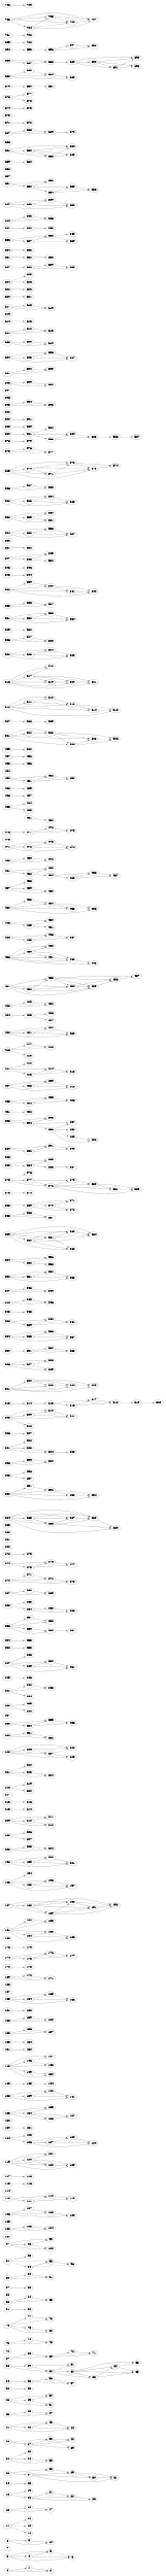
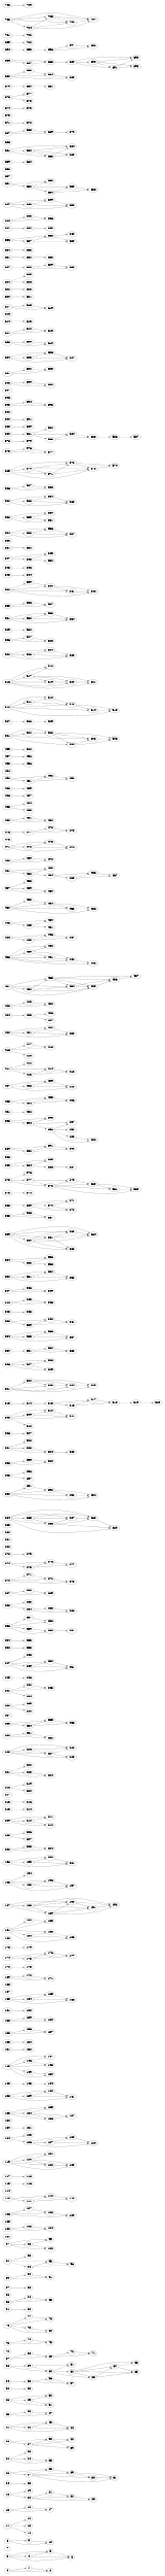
  digraph {
    fontsize=24
    nodesep=.25
    rankdir=LR
    ranksep=1.5
    node [fontsize=24]
    edge [fontsize=24]
    0
    1
    2
    3
    4
    5
    6
    7
    8
    9
    10
    11
    12
    13
    14
    15
    16
    17
    18
    19
    20
    21
    22
    23
    24
    25
    26
    27
    28
    29
    30
    31
    32
    33
    34
    35
    36
    37
    38
    39
    40
    41
    42
    43
    44
    45
    46
    47
    48
    49
    50
    51
    52
    53
    54
    55
    56
    57
    58
    59
    60
    61
    62
    63
    64
    65
    66
    67
    68
    69
    70
    71
    72
    73
    74
    75
    76
    77
    78
    79
    80
    81
    82
    83
    84
    85
    86
    87
    88
    89
    90
    91
    92
    93
    94
    95
    96
    97
    98
    99
    100
    101
    102
    103
    104
    105
    106
    107
    108
    109
    110
    111
    112
    113
    114
    115
    116
    117
    118
    119
    120
    121
    122
    123
    124
    125
    126
    127
    128
    129
    130
    131
    132
    133
    134
    135
    136
    137
    138
    139
    140
    141
    142
    143
    144
    145
    146
    147
    148
    149
    150
    151
    152
    153
    154
    155
    156
    157
    158
    159
    160
    161
    162
    163
    164
    165
    166
    167
    168
    169
    170
    171
    172
    173
    174
    175
    176
    177
    178
    179
    180
    181
    182
    183
    184
    185
    186
    187
    188
    189
    190
    191
    192
    193
    194
    195
    196
    197
    198
    199
    200
    201
    202
    203
    204
    205
    206
    207
    209
    210
    211
    212
    213
    214
    215
    216
    217
    218
    219
    220
    221
    222
    223
    224
    225
    226
    227
    228
    229
    230
    231
    232
    233
    234
    235
    236
    237
    238
    239
    240
    241
    242
    243
    244
    245
    246
    247
    248
    249
    250
    251
    252
    253
    254
    255
    256
    257
    258
    259
    260
    261
    262
    263
    264
    265
    266
    267
    268
    269
    270
    271
    272
    273
    274
    275
    276
    277
    278
    279
    280
    281
    282
    283
    284
    285
    286
    287
    288
    289
    290
    291
    292
    293
    294
    295
    296
    297
    298
    299
    300
    301
    302
    303
    304
    305
    306
    307
    308
    309
    310
    311
    312
    313
    314
    315
    316
    317
    318
    319
    320
    321
    322
    323
    324
    325
    326
    327
    328
    329
    330
    331
    332
    333
    334
    335
    336
    337
    338
    339
    340
    341
    342
    343
    344
    345
    346
    347
    348
    349
    350
    351
    352
    353
    354
    355
    356
    358
    359
    360
    361
    362
    363
    364
    365
    366
    367
    368
    369
    370
    371
    372
    373
    374
    375
    376
    377
    378
    379
    380
    381
    382
    383
    384
    385
    386
    387
    388
    389
    390
    391
    392
    393
    394
    395
    396
    397
    398
    399
    400
    401
    402
    403
    404
    405
    406
    407
    408
    409
    410
    411
    412
    413
    414
    415
    416
    417
    418
    419
    420
    421
    422
    423
    424
    425
    426
    427
    428
    429
    430
    431
    432
    433
    434
    435
    436
    437
    438
    439
    440
    441
    442
    443
    444
    445
    446
    447
    448
    449
    450
    451
    452
    453
    454
    455
    456
    457
    458
    459
    460
    461
    462
    463
    464
    465
    466
    467
    468
    469
    470
    471
    472
    473
    474
    475
    476
    477
    478
    479
+   480
    481
    482
    483
    484
    485
    486
    487
    488
    489
    490
    491
    492
    493
    494
    495
    496
    497
    498
    499
    500
    501
    502
    503
    504
    505
    506
    507
    508
    509
    510
    511
    512
    513
    514
    515
    516
    517
    518
    519
    520
    521
    522
    523
    524
    525
    526
    527
    528
    529
    530
    531
    532
    533
    534
    535
    536
    537
    538
    539
    540
    541
    542
    543
    544
    545
    546
    547
    548
    549
    550
    551
    552
    553
    554
    555
    556
    557
    558
    559
    560
    561
    562
    563
    564
    565
    566
    567
    568
    569
    570
    571
    572
    573
    574
    575
    576
    577
    578
    579
    580
    581
    582
    583
    584
    585
    586
    587
    588
    589
    590
    591
    592
    593
    594
    595
    596
    597
    598
    599
    600
    601
    602
    603
    604
    605
    606
    607
    608
    609
    610
    611
    612
    613
    614
    615
    616
    617
    618
    619
    620
    621
    622
    623
    624
    625
    626
    627
    628
    629
    630
    631
    632
    633
    634
    635
    636
    637
    638
    639
    640
    641
    642
    643
    644
    645
    646
    647
    648
    649
    650
    651
    652
    653
    654
    655
    656
    657
    658
    659
    660
    661
    662
    663
    664
    665
    666
    667
    668
    669
    670
    671
    672
    673
    674
    675
    676
    677
    678
    679
    680
    681
    682
    683
    684
    685
    686
    687
    688
    689
    690
    691
    692
    693
    694
    695
    696
    697
    698
    699
    700
    701
    702
    703
    704
    705
    706
    707
    708
    709
    0 -> 1
    0 -> 2
    1 -> 2
    3 -> 4
    3 -> 5
    3 -> 6
    4 -> 5
    4 -> 6
    5 -> 6
    8 -> 9
    8 -> 10
    9 -> 10
    11 -> 12
    11 -> 13
    11 -> 14
    15 -> 16
    15 -> 17
    16 -> 17
    18 -> 19
    18 -> 20
    20 -> 21
    20 -> 22
    20 -> 23
    21 -> 22
    22 -> 23
    24 -> 25
    26 -> 27
    26 -> 28
    27 -> 28
    27 -> 29
    27 -> 30
    27 -> 31
    28 -> 29
    29 -> 30
    29 -> 31
    30 -> 31
    32 -> 33
    32 -> 34
    32 -> 35
    34 -> 35
    36 -> 37
    36 -> 38
    37 -> 38
    37 -> 39
    37 -> 40
    38 -> 39
    38 -> 40
    41 -> 42
    41 -> 43
    41 -> 44
    42 -> 43
    42 -> 44
    43 -> 44
    45 -> 46
    45 -> 47
    46 -> 47
    48 -> 49
    48 -> 50
    48 -> 51
    49 -> 50
    49 -> 51
    52 -> 53
    54 -> 55
    55 -> 56
    55 -> 57
    56 -> 57
    58 -> 59
    58 -> 60
    59 -> 60
    59 -> 61
    60 -> 61
    60 -> 62
    60 -> 63
    62 -> 63
    62 -> 64
    62 -> 65
    62 -> 66
    63 -> 64
    63 -> 65
    64 -> 65
    64 -> 66
    67 -> 68
    67 -> 69
    68 -> 69
    69 -> 70
    69 -> 71
    70 -> 71
    73 -> 74
    73 -> 75
    74 -> 75
    76 -> 77
    76 -> 78
    76 -> 79
    76 -> 80
    77 -> 78
    79 -> 80
    81 -> 82
    83 -> 84
    83 -> 85
    84 -> 85
    87 -> 88
    89 -> 90
    89 -> 91
    90 -> 91
    92 -> 93
    92 -> 94
    92 -> 95
    94 -> 95
    94 -> 96
    95 -> 96
    97 -> 98
    97 -> 99
    97 -> 100
    98 -> 99
    98 -> 100
    102 -> 103
    102 -> 104
    103 -> 104
    106 -> 107
    106 -> 108
    106 -> 109
    107 -> 108
    108 -> 109
    110 -> 111
    110 -> 112
    111 -> 112
    111 -> 113
    112 -> 113
    115 -> 116
    117 -> 118
    119 -> 120
    119 -> 121
    119 -> 122
    119 -> 123
    120 -> 121
    120 -> 122
    120 -> 123
    122 -> 123
    124 -> 125
    124 -> 126
    126 -> 127
    126 -> 128
    126 -> 129
    127 -> 128
    127 -> 129
    128 -> 129
    130 -> 131
    133 -> 134
    133 -> 135
    133 -> 136
    134 -> 135
    134 -> 136
    134 -> 137
    136 -> 137
    138 -> 139
    138 -> 140
    138 -> 141
    139 -> 140
    139 -> 141
    140 -> 141
    142 -> 143
    143 -> 144
    145 -> 146
    145 -> 147
    145 -> 148
    145 -> 149
    145 -> 150
    146 -> 147
    146 -> 148
    149 -> 150
    151 -> 152
    153 -> 154
    155 -> 156
    155 -> 157
    156 -> 157
    158 -> 159
    158 -> 160
    159 -> 160
    161 -> 162
    163 -> 164
    163 -> 165
    163 -> 166
    164 -> 165
    164 -> 166
    165 -> 166
    169 -> 170
    169 -> 171
    170 -> 171
    172 -> 173
    174 -> 175
    174 -> 176
    175 -> 176
    175 -> 177
    176 -> 177
    178 -> 179
    181 -> 182
    181 -> 183
    181 -> 184
    181 -> 185
    181 -> 186
    182 -> 183
    184 -> 185
    184 -> 186
    185 -> 186
    187 -> 188
    187 -> 189
    187 -> 190
    188 -> 189
    188 -> 190
    188 -> 191
    188 -> 192
    189 -> 190
    189 -> 191
    189 -> 192
    190 -> 191
    190 -> 192
    191 -> 192
    193 -> 194
    193 -> 195
    193 -> 196
    193 -> 197
    195 -> 196
    195 -> 197
    196 -> 197
    198 -> 199
    198 -> 200
    198 -> 201
    199 -> 200
    199 -> 201
    200 -> 201
    202 -> 203
    202 -> 204
    203 -> 204
    205 -> 206
    205 -> 207
    209 -> 210
    209 -> 211
    209 -> 212
    210 -> 211
    210 -> 212
    213 -> 214
    215 -> 216
    218 -> 219
    218 -> 220
    221 -> 222
    221 -> 223
    221 -> 224
    223 -> 224
    225 -> 226
    225 -> 227
    225 -> 228
    225 -> 229
    226 -> 227
    226 -> 228
    227 -> 228
    227 -> 229
    230 -> 231
    230 -> 232
    231 -> 232
    233 -> 234
    233 -> 235
    234 -> 235
    234 -> 236
    235 -> 236
    238 -> 239
    238 -> 240
    241 -> 242
    241 -> 243
    241 -> 244
    242 -> 243
    245 -> 246
    247 -> 248
    247 -> 249
    247 -> 250
    247 -> 251
    249 -> 250
    249 -> 251
    250 -> 251
    252 -> 253
    254 -> 255
    256 -> 257
    256 -> 258
    256 -> 259
    256 -> 260
    257 -> 258
    259 -> 260
    260 -> 261
    262 -> 263
    262 -> 264
    264 -> 265
    264 -> 266
    265 -> 266
    267 -> 268
    267 -> 269
    268 -> 269
    270 -> 271
    270 -> 272
    270 -> 273
    271 -> 272
    272 -> 273
    274 -> 275
    274 -> 276
    275 -> 276
    275 -> 277
    276 -> 277
    278 -> 279
    284 -> 285
    284 -> 286
    284 -> 287
    284 -> 288
    284 -> 289
    285 -> 286
    285 -> 287
    285 -> 288
    286 -> 287
    286 -> 288
    286 -> 289
    287 -> 288
    288 -> 289
    290 -> 291
    290 -> 292
    290 -> 293
    290 -> 294
    291 -> 292
    292 -> 293
    292 -> 294
    293 -> 294
    295 -> 296
    295 -> 297
    298 -> 299
    298 -> 300
    299 -> 300
    301 -> 302
    301 -> 303
    301 -> 304
    303 -> 304
    304 -> 305
    306 -> 307
    308 -> 309
    308 -> 310
    308 -> 311
    308 -> 312
    309 -> 310
    309 -> 311
    310 -> 311
    313 -> 314
    314 -> 315
    315 -> 316
    315 -> 317
    316 -> 317
    316 -> 318
    317 -> 318
    318 -> 319
    319 -> 320
    321 -> 322
    321 -> 323
    321 -> 324
    321 -> 325
    322 -> 323
    322 -> 324
    322 -> 325
    323 -> 324
    324 -> 325
    326 -> 327
    326 -> 328
    326 -> 329
    327 -> 328
    327 -> 329
    330 -> 331
    331 -> 332
    331 -> 333
    332 -> 333
    334 -> 335
    334 -> 336
    334 -> 337
    335 -> 336
    335 -> 337
    336 -> 337
    338 -> 339
    338 -> 340
    339 -> 340
    339 -> 341
    340 -> 341
    342 -> 343
    344 -> 345
    344 -> 346
    345 -> 346
    347 -> 348
    347 -> 349
    348 -> 349
    350 -> 351
    350 -> 352
    350 -> 353
    351 -> 352
    351 -> 353
    352 -> 353
    354 -> 355
    354 -> 356
    355 -> 356
    355 -> 358
    359 -> 360
    359 -> 361
    359 -> 362
    359 -> 363
    359 -> 364
    360 -> 361
    360 -> 362
    360 -> 363
    360 -> 364
    361 -> 362
    361 -> 363
    361 -> 364
    363 -> 364
    365 -> 366
    365 -> 367
    366 -> 367
    368 -> 369
    369 -> 370
    369 -> 371
    369 -> 372
    370 -> 371
    370 -> 372
    373 -> 374
    375 -> 376
    375 -> 377
    375 -> 378
    377 -> 378
    377 -> 379
    378 -> 379
    378 -> 380
    378 -> 381
    378 -> 382
    379 -> 380
    380 -> 381
    380 -> 382
    381 -> 382
    383 -> 384
    383 -> 385
    384 -> 385
    384 -> 386
    386 -> 387
    389 -> 390
    389 -> 391
    390 -> 391
    390 -> 392
    391 -> 392
    393 -> 394
    393 -> 395
    394 -> 395
    394 -> 396
    394 -> 397
    396 -> 397
    396 -> 398
    396 -> 399
    396 -> 400
    399 -> 400
    401 -> 402
    403 -> 404
    403 -> 405
    404 -> 405
    404 -> 406
    405 -> 406
    407 -> 408
    407 -> 409
    407 -> 410
    408 -> 409
    408 -> 410
    409 -> 410
    411 -> 412
    411 -> 413
    411 -> 414
    413 -> 414
    413 -> 415
    414 -> 415
    416 -> 417
    416 -> 418
    416 -> 419
    417 -> 418
    420 -> 421
    420 -> 422
    420 -> 423
    421 -> 422
    421 -> 423
    422 -> 423
    424 -> 425
    425 -> 426
    425 -> 427
    428 -> 429
    428 -> 430
    429 -> 430
    431 -> 432
    431 -> 433
    431 -> 434
    431 -> 435
    432 -> 433
    432 -> 434
    432 -> 435
    433 -> 434
    433 -> 435
    433 -> 436
    433 -> 437
    434 -> 435
    434 -> 436
    435 -> 436
    436 -> 437
    438 -> 439
    438 -> 440
    438 -> 441
    438 -> 442
    438 -> 443
    439 -> 440
    439 -> 441
    439 -> 442
    441 -> 442
    442 -> 443
    444 -> 445
    444 -> 446
    445 -> 446
    445 -> 447
    446 -> 447
    448 -> 449
    448 -> 450
    449 -> 450
    449 -> 451
    452 -> 453
    452 -> 454
    452 -> 455
    452 -> 456
    453 -> 454
    454 -> 455
    454 -> 456
    455 -> 456
    457 -> 458
    457 -> 459
    457 -> 460
    459 -> 460
    461 -> 462
    461 -> 463
    462 -> 463
    462 -> 464
    464 -> 465
    464 -> 466
    465 -> 466
    465 -> 467
    466 -> 467
    468 -> 469
    468 -> 470
    469 -> 470
    471 -> 472
    471 -> 473
    471 -> 474
    472 -> 473
    472 -> 474
    473 -> 474
    476 -> 477
    477 -> 478
    477 -> 479
    478 -> 479
+   480 -> 481
+   480 -> 482
    481 -> 482
    483 -> 484
    483 -> 485
    486 -> 487
    488 -> 489
    490 -> 491
    490 -> 492
    491 -> 492
    491 -> 493
    492 -> 493
    495 -> 496
    497 -> 498
    499 -> 500
    501 -> 502
    501 -> 503
    501 -> 504
    501 -> 505
    502 -> 503
    503 -> 504
    503 -> 505
    503 -> 506
    504 -> 505
    504 -> 506
    505 -> 506
    507 -> 508
    508 -> 509
    510 -> 511
    510 -> 512
    510 -> 513
    510 -> 514
    510 -> 515
    511 -> 512
    511 -> 513
    512 -> 513
    513 -> 514
    513 -> 515
    514 -> 515
    516 -> 517
    516 -> 518
    516 -> 519
    516 -> 520
    516 -> 521
    517 -> 518
    517 -> 519
    517 -> 520
    517 -> 521
    519 -> 520
    520 -> 521
    522 -> 523
    522 -> 524
    522 -> 525
    523 -> 524
    523 -> 525
    524 -> 525
    526 -> 527
    526 -> 528
    527 -> 528
    529 -> 530
    531 -> 532
    531 -> 533
    531 -> 534
    532 -> 533
    532 -> 534
    533 -> 534
    535 -> 536
    535 -> 537
    536 -> 537
    538 -> 539
    538 -> 540
    538 -> 541
    538 -> 542
    539 -> 540
    540 -> 541
    540 -> 542
    541 -> 542
    543 -> 544
    545 -> 546
    547 -> 548
    547 -> 549
    548 -> 549
    548 -> 550
    551 -> 552
    554 -> 555
    554 -> 556
    554 -> 557
    555 -> 556
    555 -> 557
    556 -> 557
    558 -> 559
    558 -> 560
    558 -> 561
    559 -> 560
    559 -> 561
    562 -> 563
    562 -> 564
    562 -> 565
    563 -> 564
    563 -> 565
    564 -> 565
    566 -> 567
    566 -> 568
    567 -> 568
    569 -> 570
    569 -> 571
    569 -> 572
    569 -> 573
    570 -> 571
    570 -> 572
    570 -> 573
    571 -> 572
    571 -> 573
    572 -> 573
    572 -> 574
    573 -> 574
    575 -> 576
    575 -> 577
    576 -> 577
    578 -> 579
    580 -> 581
    581 -> 582
    581 -> 583
    581 -> 584
    583 -> 584
    583 -> 585
    584 -> 585
    585 -> 586
    586 -> 587
    588 -> 589
    590 -> 591
    593 -> 594
    593 -> 595
    594 -> 595
    598 -> 599
    598 -> 600
    599 -> 600
    601 -> 602
    601 -> 603
    602 -> 603
    604 -> 605
    604 -> 606
    604 -> 607
    605 -> 606
    605 -> 607
    606 -> 607
    608 -> 609
    608 -> 610
    609 -> 610
    611 -> 612
    611 -> 613
    612 -> 613
    614 -> 615
    617 -> 618
    617 -> 619
    618 -> 619
    620 -> 621
    622 -> 623
    624 -> 625
    624 -> 626
    627 -> 628
    628 -> 629
    628 -> 630
    629 -> 630
    631 -> 632
    632 -> 633
    634 -> 635
    636 -> 637
    636 -> 638
    637 -> 638
    637 -> 639
    638 -> 639
    638 -> 640
    641 -> 642
    642 -> 643
    644 -> 645
    644 -> 646
    645 -> 646
    647 -> 648
    647 -> 649
    647 -> 650
    648 -> 649
    648 -> 650
    649 -> 650
    651 -> 652
    651 -> 653
    652 -> 653
    652 -> 654
    652 -> 655
    654 -> 655
    654 -> 656
    655 -> 656
    659 -> 660
    661 -> 662
    661 -> 663
    661 -> 664
    662 -> 663
    662 -> 664
    662 -> 665
    663 -> 664
    663 -> 665
    667 -> 668
    667 -> 669
    668 -> 669
    669 -> 670
    671 -> 672
    674 -> 675
    676 -> 677
    676 -> 678
    679 -> 680
    680 -> 681
    682 -> 683
    682 -> 684
    682 -> 685
    683 -> 684
    684 -> 685
    686 -> 687
    686 -> 688
    687 -> 688
    688 -> 689
    689 -> 690
    689 -> 691
    689 -> 692
    690 -> 691
    690 -> 692
    690 -> 693
    691 -> 692
    691 -> 693
    694 -> 695
    695 -> 696
    696 -> 697
    696 -> 698
    697 -> 698
    699 -> 700
    701 -> 702
    703 -> 704
    703 -> 705
    703 -> 706
    703 -> 707
    704 -> 705
    704 -> 706
    704 -> 707
    705 -> 706
    705 -> 707
    706 -> 707
    708 -> 709
  }
